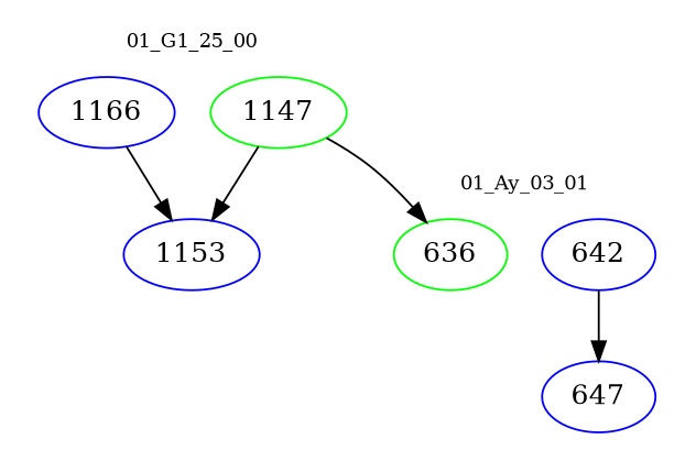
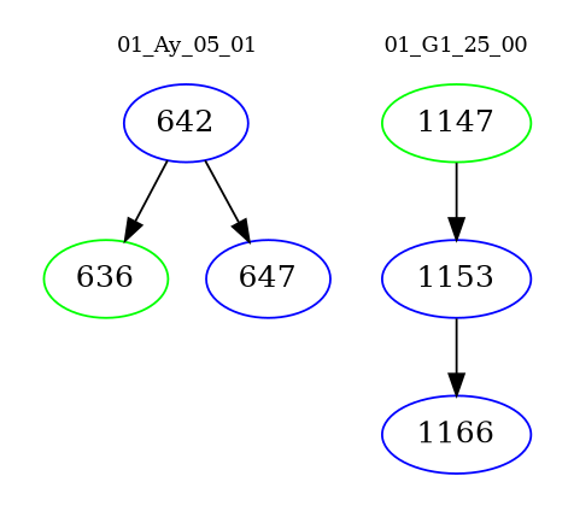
  digraph {
    node [color=blue]
    edge [color=black]
    n1 [label=642]
    n2 [color=green label=636]
    n3 [label=647]
    n4 [label=1153]
    n5 [color=green label=1147]
    n6 [label=1166]
    subgraph cluster_1 {
      color=white
      fontsize=10
-     label="01_Ay_03_01"
+     label="01_Ay_05_01"
      n1
      n2
      n3
    }
    subgraph cluster_2 {
      color=white
      fontsize=10
      label="01_G1_25_00"
      n4
      n5
      n6
    }
-   n5 -> n2
+   n1 -> n2
    n1 -> n3
-   n6 -> n4
+   n4 -> n6
    n5 -> n4
  }
